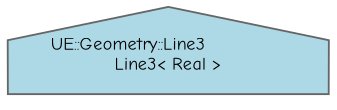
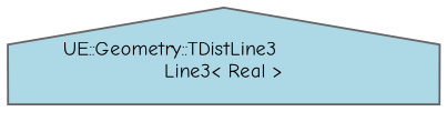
  digraph {
    rankdir=LR
    fontname="Comic Neue"
-   n1 [color=grey40 fillcolor=lightblue fontname="Comic Neue" fontsize=10 height=0.2 label="UE::Geometry::Line3\lLine3\< Real \>" shape=house style=filled width=0.4]
+   n1 [color=grey40 fillcolor=lightblue fontname="Comic Neue" fontsize=10 height=0.2 label="UE::Geometry::TDistLine3\lLine3\< Real \>" shape=house style=filled width=0.4]
  }
